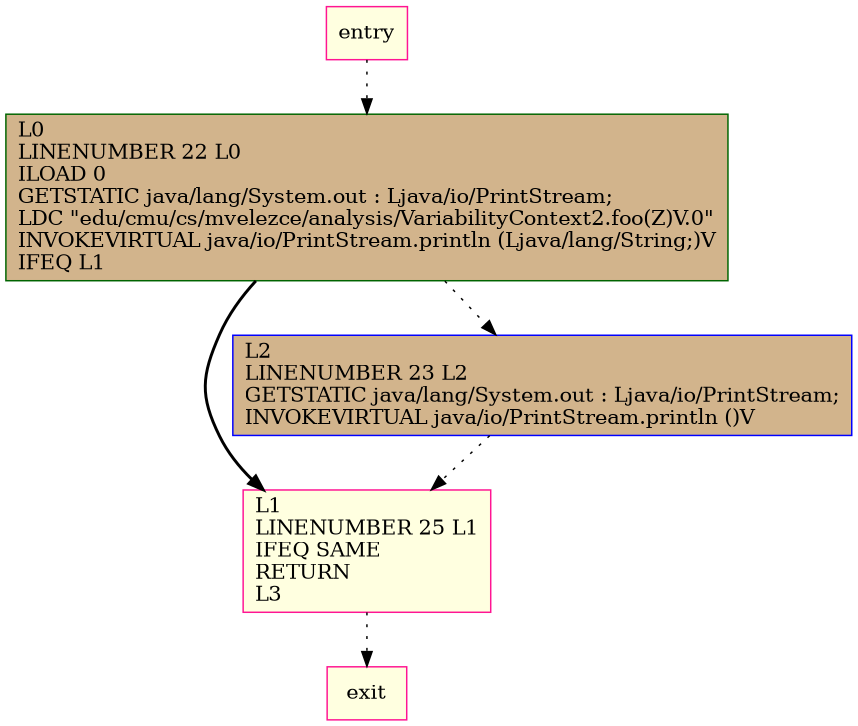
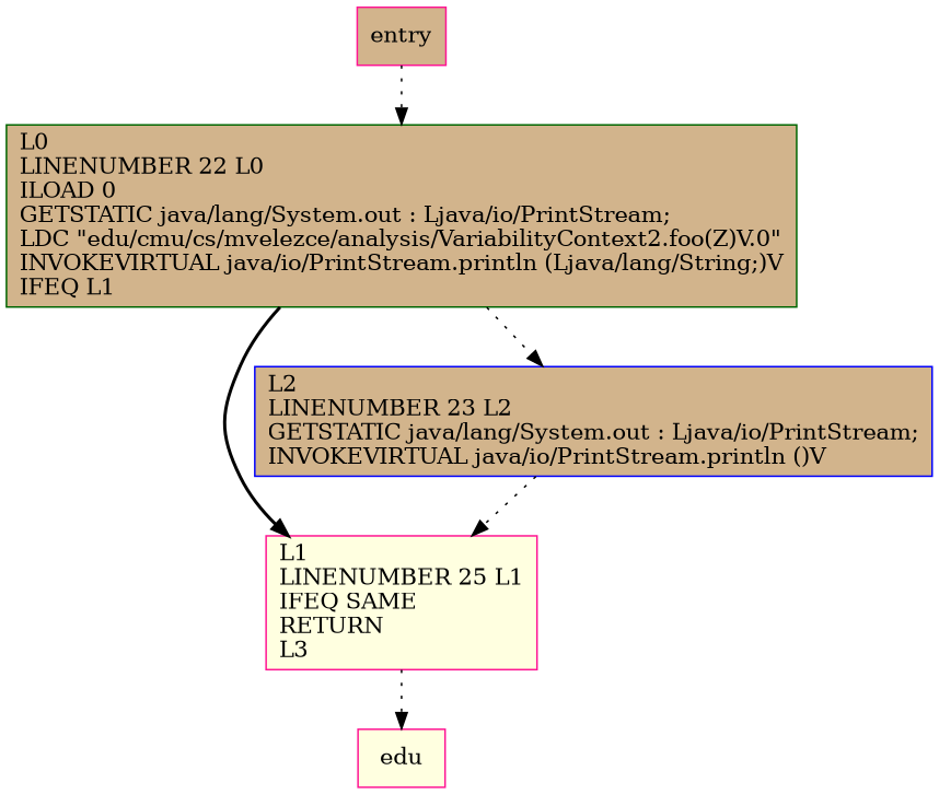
  digraph {
    node [color=deeppink fillcolor=lightyellow shape=record style=filled]
    edge [style=dotted]
    n1 [label="L1\lLINENUMBER 25 L1\lIFEQ SAME\lRETURN\lL3\l"]
-   exit
+   exit [label=edu]
    n3 [color=darkgreen fillcolor=tan label="L0\lLINENUMBER 22 L0\lILOAD 0\lGETSTATIC java/lang/System.out : Ljava/io/PrintStream;\lLDC \"edu/cmu/cs/mvelezce/analysis/VariabilityContext2.foo(Z)V.0\"\lINVOKEVIRTUAL java/io/PrintStream.println (Ljava/lang/String;)V\lIFEQ L1\l"]
    n4 [color=blue fillcolor=tan label="L2\lLINENUMBER 23 L2\lGETSTATIC java/lang/System.out : Ljava/io/PrintStream;\lINVOKEVIRTUAL java/io/PrintStream.println ()V\l"]
-   entry
+   entry [fillcolor=tan]
    n1 -> exit
    n3 -> n1 [style=bold]
    n3 -> n4
    n4 -> n1
    entry -> n3
  }
